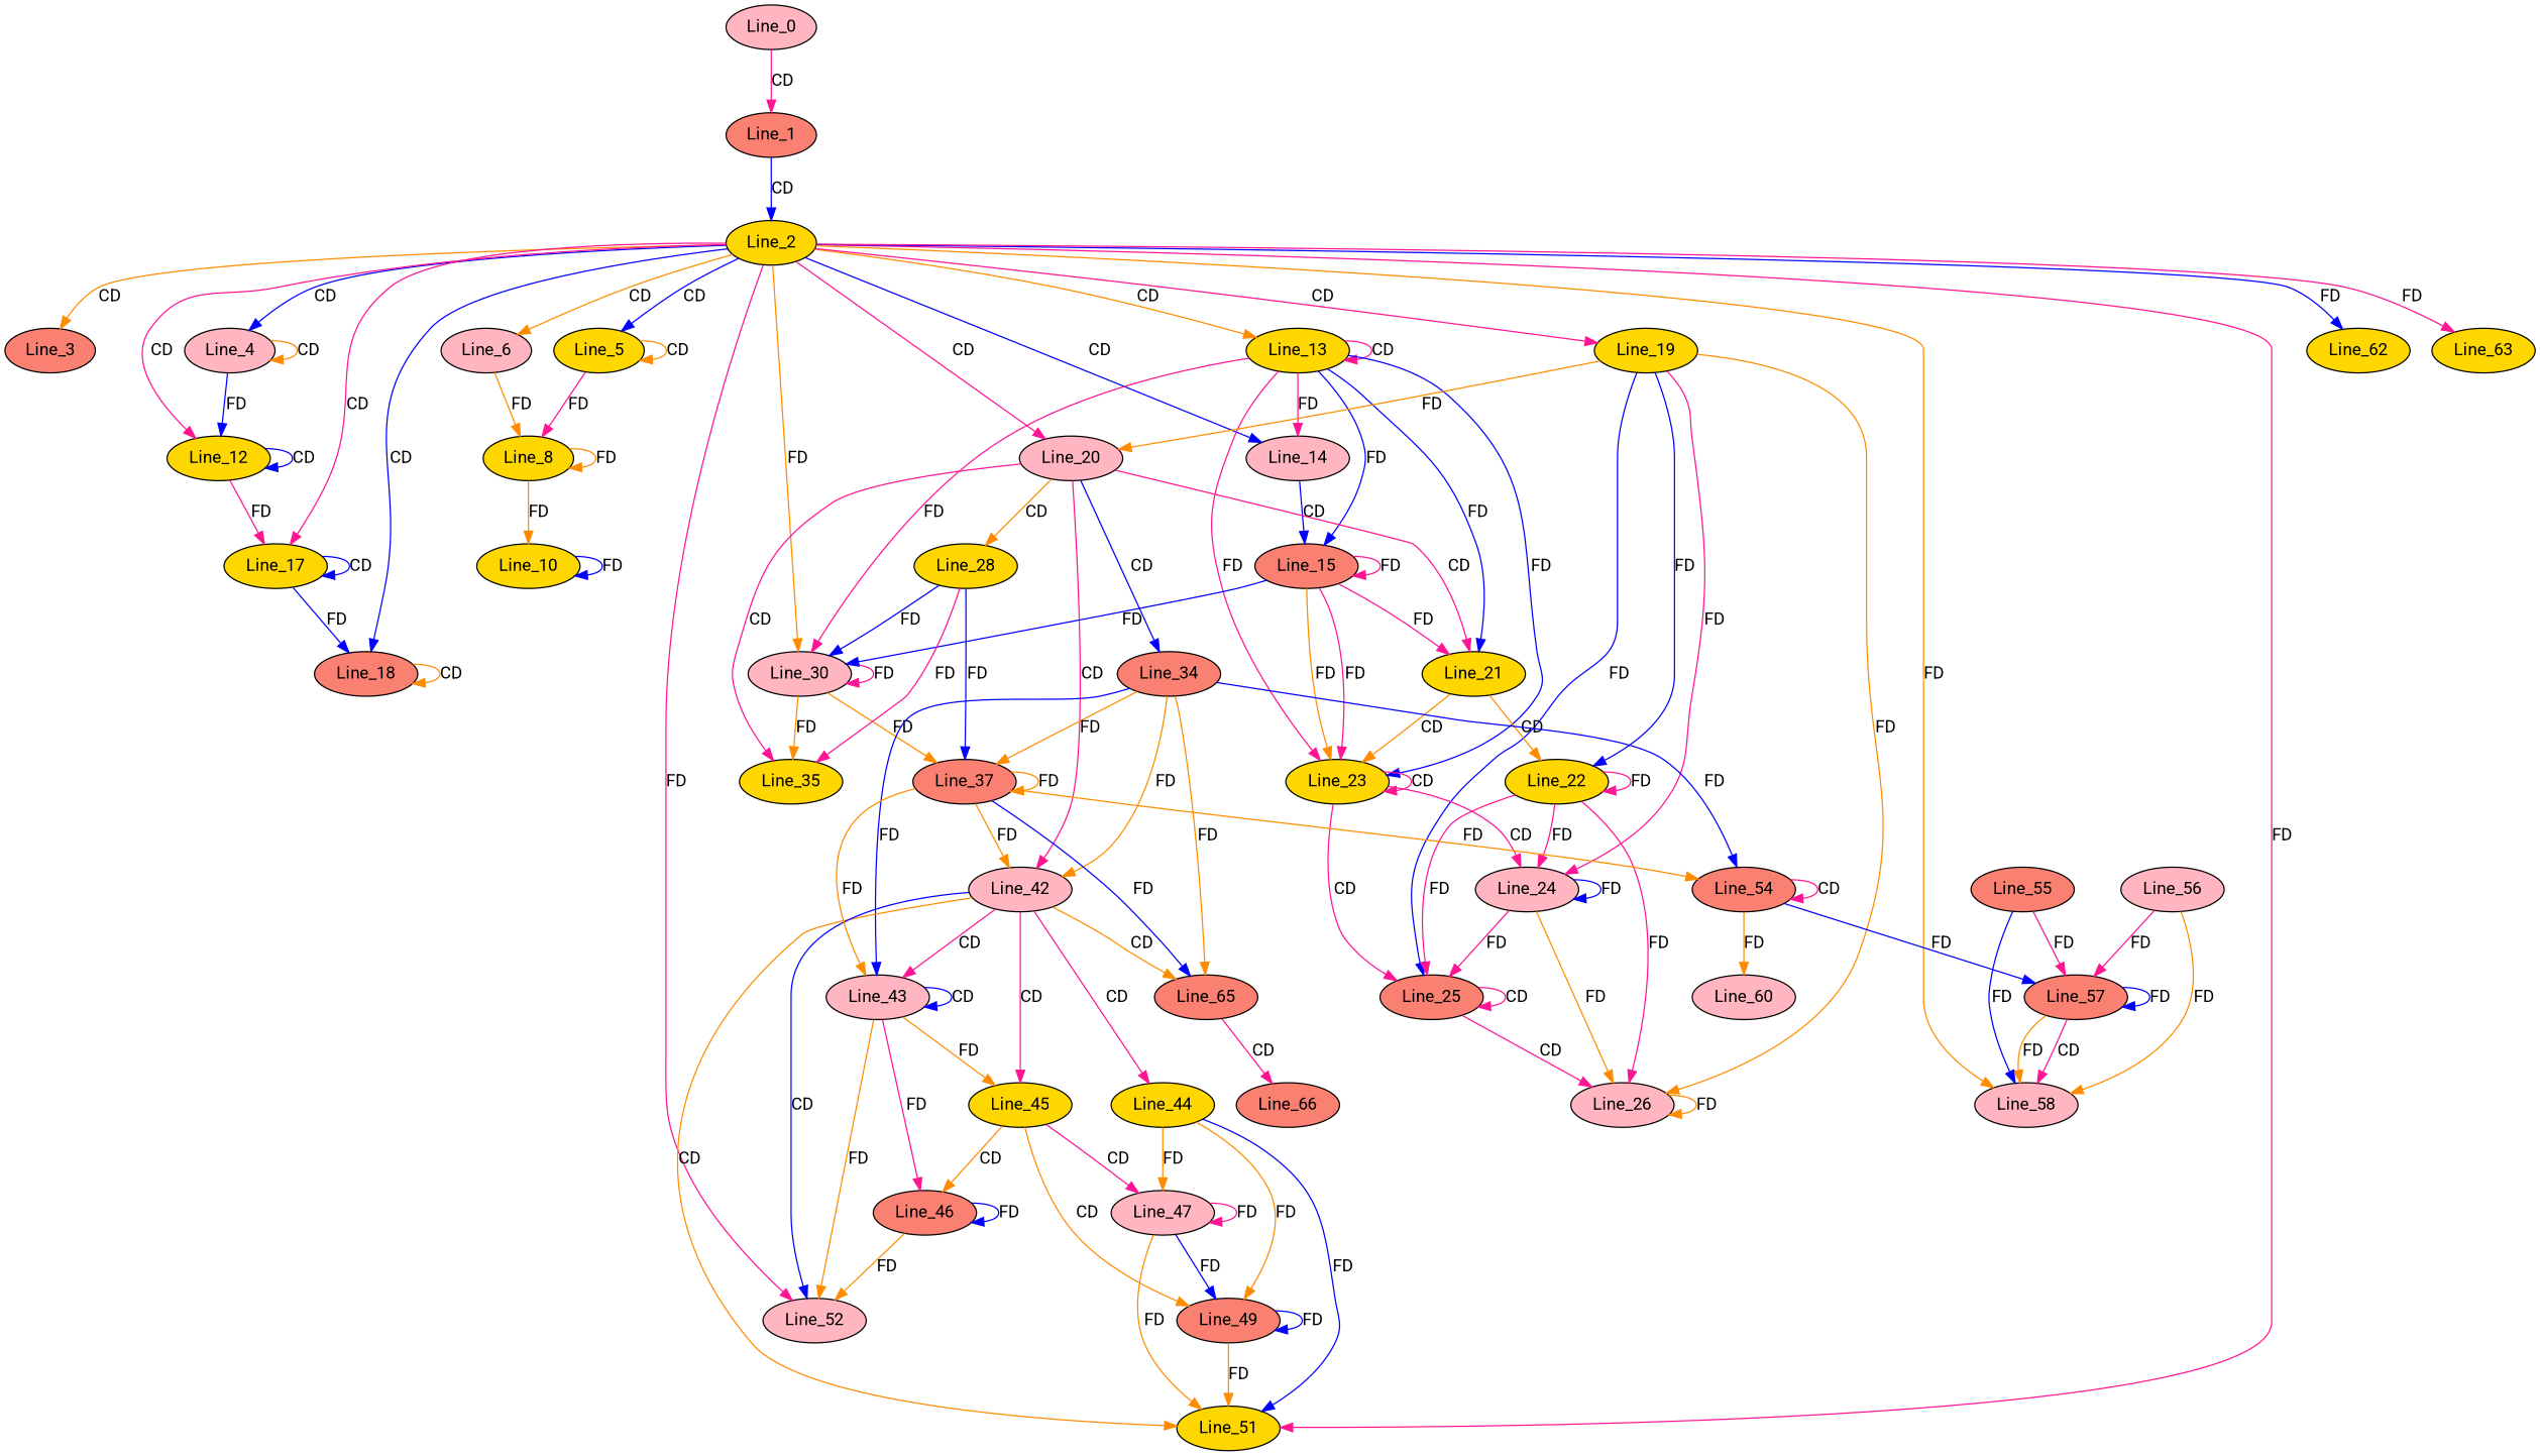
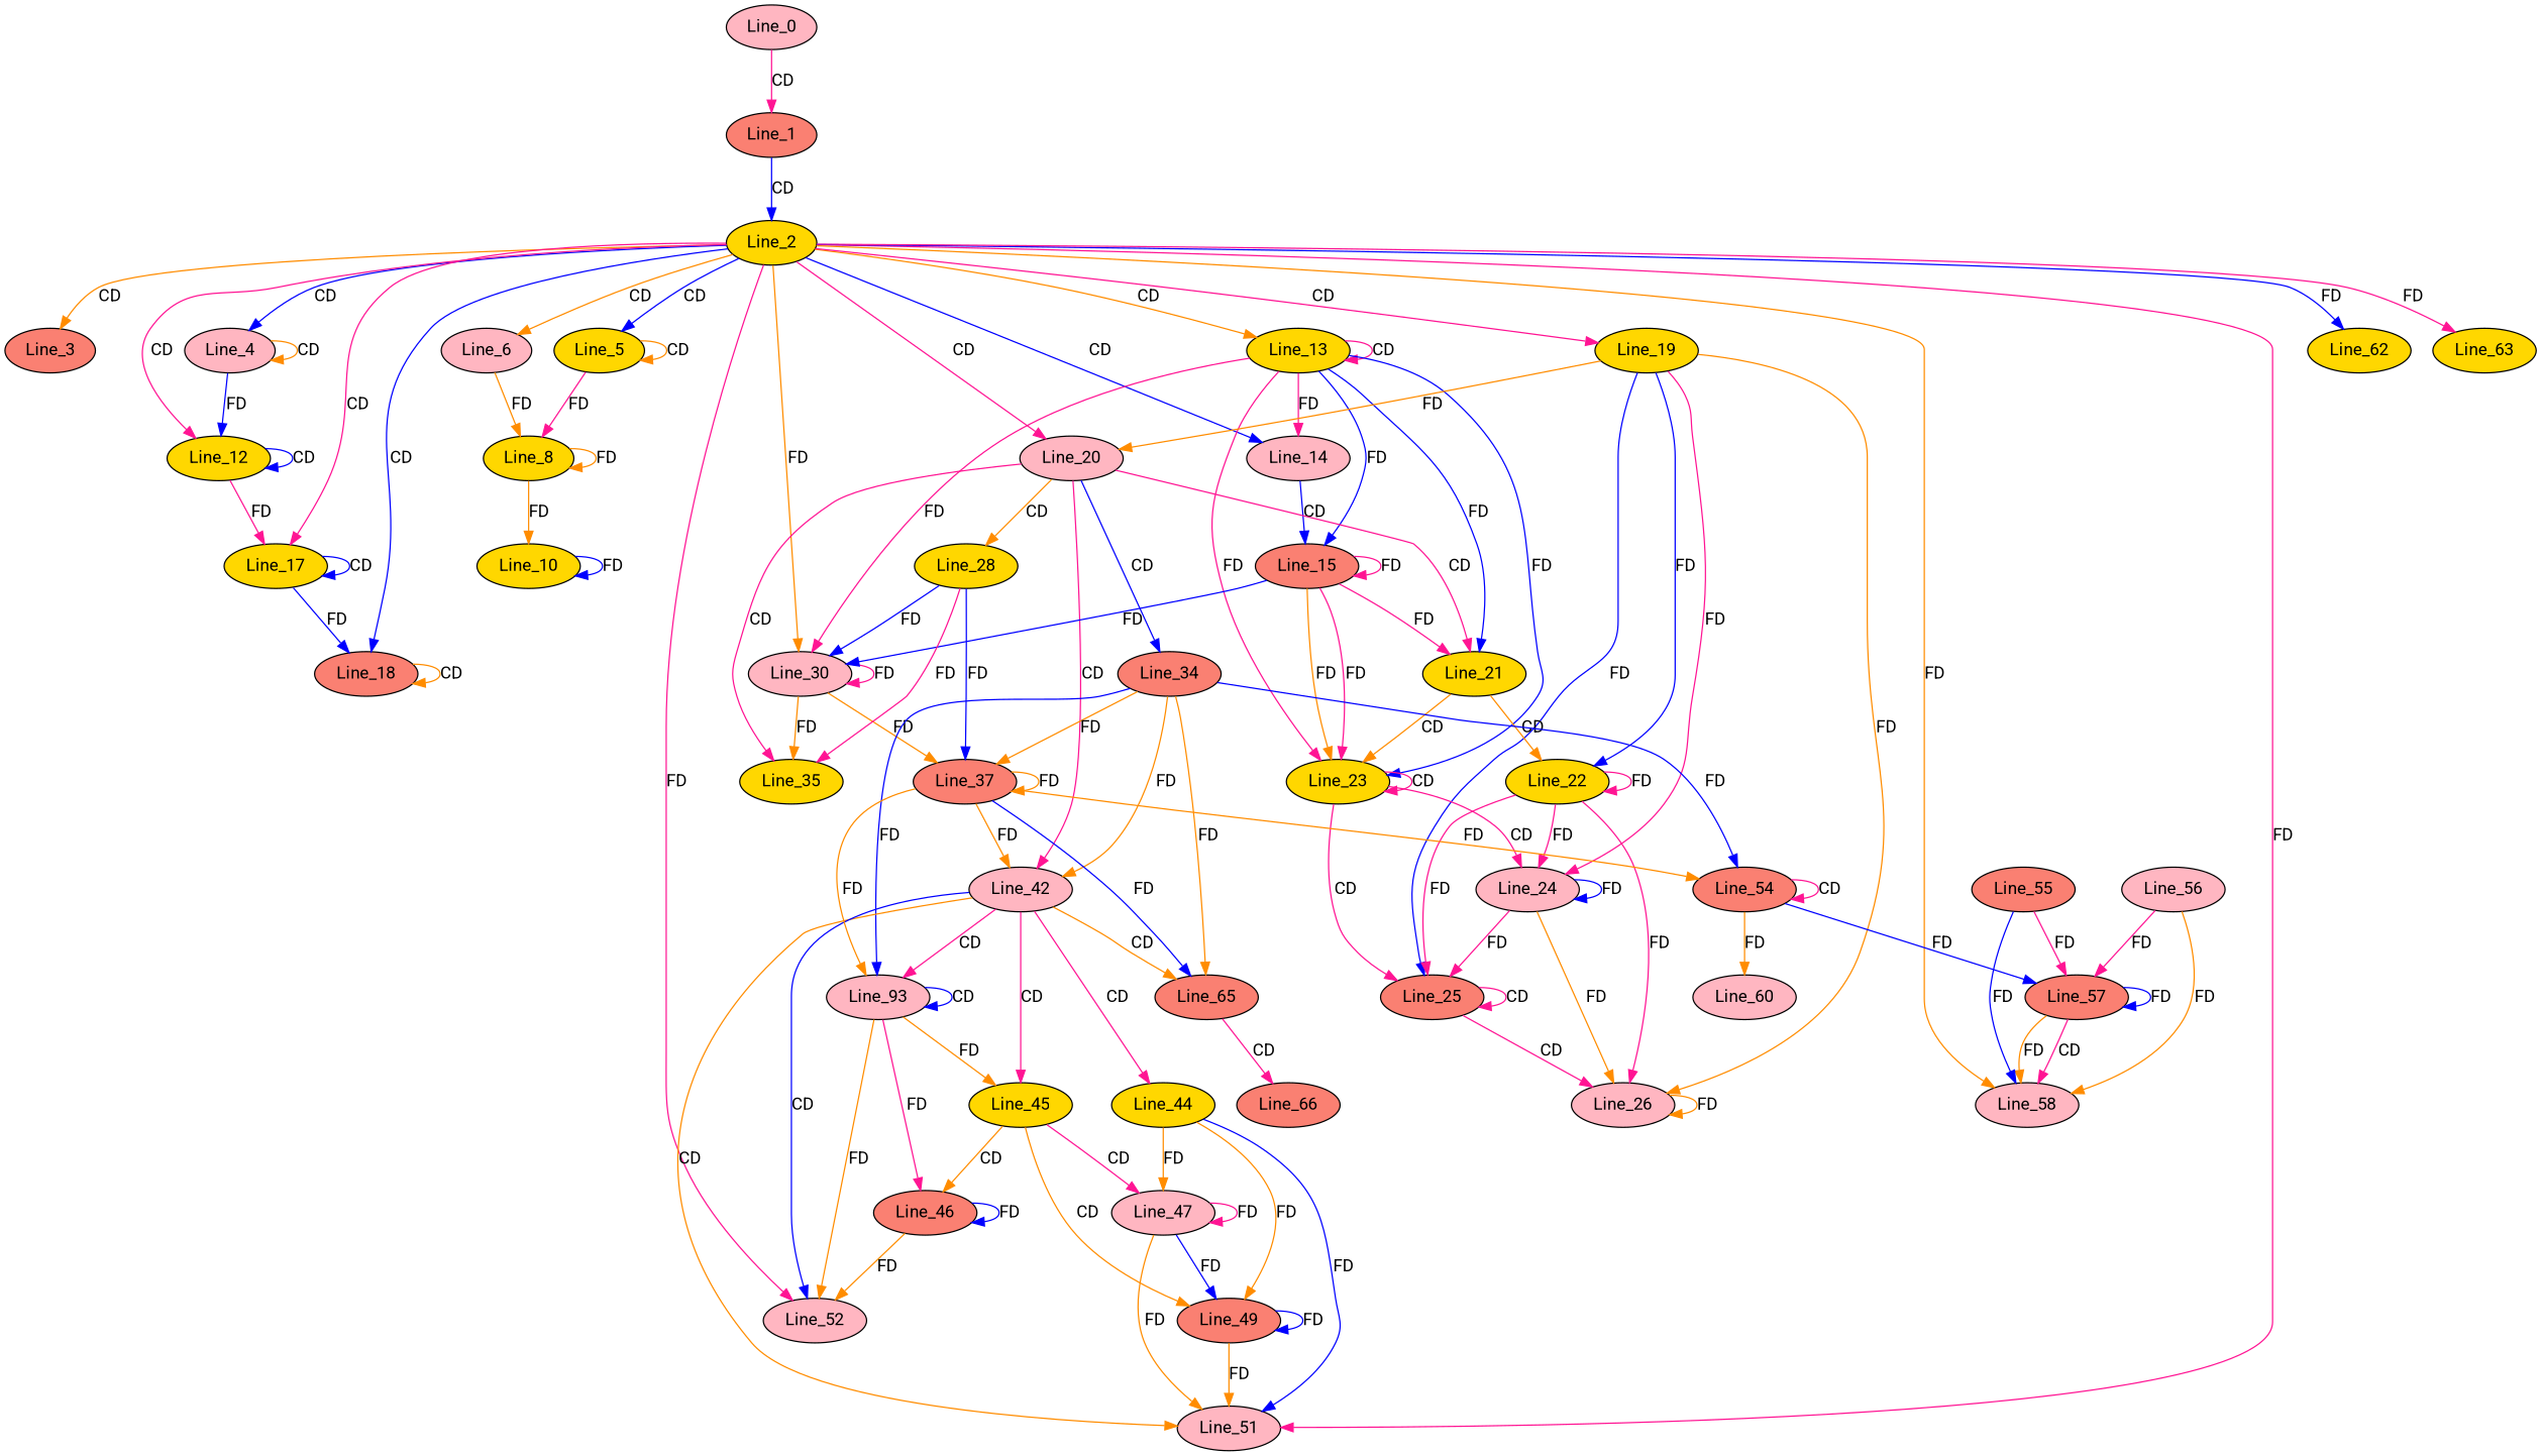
  digraph {
    fontname=Roboto
    node [fillcolor=gold fontname=Roboto style=filled]
    edge [color=deeppink fontname=Roboto]
    Line_0 [fillcolor=lightpink]
    Line_1 [fillcolor=salmon]
    Line_2
    Line_3 [fillcolor=salmon]
    Line_4 [fillcolor=lightpink]
    Line_5
    Line_6 [fillcolor=lightpink]
    Line_12
    Line_13
    Line_14 [fillcolor=lightpink]
    Line_17
    Line_18 [fillcolor=salmon]
    Line_19
    Line_20 [fillcolor=lightpink]
    Line_30 [fillcolor=lightpink]
-   Line_51
+   Line_51 [fillcolor=lightpink]
    Line_52 [fillcolor=lightpink]
    Line_58 [fillcolor=lightpink]
    Line_62
    Line_63
    Line_8
    Line_15 [fillcolor=salmon]
    Line_21
    Line_23
    Line_22
    Line_24 [fillcolor=lightpink]
    Line_25 [fillcolor=salmon]
    Line_26 [fillcolor=lightpink]
    Line_28
    Line_34 [fillcolor=salmon]
    Line_35
    Line_42 [fillcolor=lightpink]
    Line_37 [fillcolor=salmon]
    Line_10
-   Line_43 [fillcolor=lightpink]
+   Line_43 [fillcolor=lightpink label=Line_93]
    Line_54 [fillcolor=salmon]
    Line_65 [fillcolor=salmon]
    Line_44
    Line_45
    Line_46 [fillcolor=salmon]
    Line_57 [fillcolor=salmon]
    Line_60 [fillcolor=lightpink]
    Line_66 [fillcolor=salmon]
    Line_47 [fillcolor=lightpink]
    Line_49 [fillcolor=salmon]
    Line_56 [fillcolor=lightpink]
    Line_55 [fillcolor=salmon]
    Line_0 -> Line_1 [label=CD]
    Line_1 -> Line_2 [color=blue label=CD]
    Line_2 -> Line_3 [color=darkorange label=CD]
    Line_2 -> Line_4 [color=blue label=CD]
    Line_2 -> Line_5 [color=blue label=CD]
    Line_2 -> Line_6 [color=darkorange label=CD]
    Line_2 -> Line_12 [label=CD]
    Line_2 -> Line_13 [color=darkorange label=CD]
    Line_2 -> Line_14 [color=blue label=CD]
    Line_2 -> Line_17 [label=CD]
    Line_2 -> Line_18 [color=blue label=CD]
    Line_2 -> Line_19 [label=CD]
    Line_2 -> Line_20 [label=CD]
    Line_2 -> Line_30 [color=darkorange label=FD]
    Line_2 -> Line_51 [label=FD]
    Line_2 -> Line_52 [label=FD]
    Line_2 -> Line_58 [color=darkorange label=FD]
    Line_2 -> Line_62 [color=blue label=FD]
    Line_2 -> Line_63 [label=FD]
    Line_4 -> Line_4 [color=darkorange label=CD]
    Line_4 -> Line_12 [color=blue label=FD]
    Line_5 -> Line_5 [color=darkorange label=CD]
    Line_5 -> Line_8 [label=FD]
    Line_6 -> Line_8 [color=darkorange label=FD]
    Line_12 -> Line_12 [color=blue label=CD]
    Line_12 -> Line_17 [label=FD]
    Line_13 -> Line_13 [label=CD]
    Line_13 -> Line_14 [label=FD]
    Line_13 -> Line_30 [label=FD]
    Line_13 -> Line_15 [color=blue label=FD]
    Line_13 -> Line_21 [color=blue label=FD]
    Line_13 -> Line_23 [color=blue label=FD]
    Line_13 -> Line_23 [label=FD]
    Line_14 -> Line_15 [color=blue label=CD]
    Line_17 -> Line_17 [color=blue label=CD]
    Line_17 -> Line_18 [color=blue label=FD]
    Line_18 -> Line_18 [color=darkorange label=CD]
    Line_19 -> Line_20 [color=darkorange label=FD]
    Line_19 -> Line_22 [color=blue label=FD]
    Line_19 -> Line_24 [label=FD]
    Line_19 -> Line_25 [color=blue label=FD]
    Line_19 -> Line_26 [color=darkorange label=FD]
    Line_20 -> Line_21 [label=CD]
    Line_20 -> Line_28 [color=darkorange label=CD]
    Line_20 -> Line_34 [color=blue label=CD]
    Line_20 -> Line_35 [label=CD]
    Line_20 -> Line_42 [label=CD]
    Line_30 -> Line_30 [label=FD]
    Line_30 -> Line_35 [color=darkorange label=FD]
    Line_30 -> Line_37 [color=darkorange label=FD]
    Line_8 -> Line_8 [color=darkorange label=FD]
    Line_8 -> Line_10 [color=darkorange label=FD]
    Line_15 -> Line_30 [color=blue label=FD]
    Line_15 -> Line_15 [label=FD]
    Line_15 -> Line_21 [label=FD]
    Line_15 -> Line_23 [label=FD]
    Line_15 -> Line_23 [color=darkorange label=FD]
    Line_21 -> Line_23 [color=darkorange label=CD]
    Line_21 -> Line_22 [color=darkorange label=CD]
    Line_23 -> Line_23 [label=CD]
    Line_23 -> Line_24 [label=CD]
    Line_23 -> Line_25 [label=CD]
    Line_22 -> Line_22 [label=FD]
    Line_22 -> Line_24 [label=FD]
    Line_22 -> Line_25 [label=FD]
    Line_22 -> Line_26 [label=FD]
    Line_24 -> Line_24 [color=blue label=FD]
    Line_24 -> Line_25 [label=FD]
    Line_24 -> Line_26 [color=darkorange label=FD]
    Line_25 -> Line_25 [label=CD]
    Line_25 -> Line_26 [label=CD]
    Line_26 -> Line_26 [color=darkorange label=FD]
    Line_28 -> Line_30 [color=blue label=FD]
    Line_28 -> Line_35 [label=FD]
    Line_28 -> Line_37 [color=blue label=FD]
    Line_34 -> Line_42 [color=darkorange label=FD]
    Line_34 -> Line_37 [color=darkorange label=FD]
    Line_34 -> Line_43 [color=blue label=FD]
    Line_34 -> Line_54 [color=blue label=FD]
    Line_34 -> Line_65 [color=darkorange label=FD]
    Line_42 -> Line_51 [color=darkorange label=CD]
    Line_42 -> Line_52 [color=blue label=CD]
    Line_42 -> Line_43 [label=CD]
    Line_42 -> Line_65 [color=darkorange label=CD]
    Line_42 -> Line_44 [label=CD]
    Line_42 -> Line_45 [label=CD]
    Line_37 -> Line_42 [color=darkorange label=FD]
    Line_37 -> Line_37 [color=darkorange label=FD]
    Line_37 -> Line_43 [color=darkorange label=FD]
    Line_37 -> Line_54 [color=darkorange label=FD]
    Line_37 -> Line_65 [color=blue label=FD]
    Line_10 -> Line_10 [color=blue label=FD]
    Line_43 -> Line_52 [color=darkorange label=FD]
    Line_43 -> Line_43 [color=blue label=CD]
    Line_43 -> Line_45 [color=darkorange label=FD]
    Line_43 -> Line_46 [label=FD]
    Line_54 -> Line_54 [label=CD]
    Line_54 -> Line_57 [color=blue label=FD]
    Line_54 -> Line_60 [color=darkorange label=FD]
    Line_65 -> Line_66 [label=CD]
    Line_44 -> Line_51 [color=blue label=FD]
    Line_44 -> Line_47 [color=darkorange label=FD]
    Line_44 -> Line_49 [color=darkorange label=FD]
    Line_45 -> Line_46 [color=darkorange label=CD]
    Line_45 -> Line_47 [label=CD]
    Line_45 -> Line_49 [color=darkorange label=CD]
    Line_46 -> Line_52 [color=darkorange label=FD]
    Line_46 -> Line_46 [color=blue label=FD]
    Line_57 -> Line_58 [label=CD]
    Line_57 -> Line_58 [color=darkorange label=FD]
    Line_57 -> Line_57 [color=blue label=FD]
    Line_47 -> Line_51 [color=darkorange label=FD]
    Line_47 -> Line_47 [label=FD]
    Line_47 -> Line_49 [color=blue label=FD]
    Line_49 -> Line_51 [color=darkorange label=FD]
    Line_49 -> Line_49 [color=blue label=FD]
    Line_56 -> Line_58 [color=darkorange label=FD]
    Line_56 -> Line_57 [label=FD]
    Line_55 -> Line_58 [color=blue label=FD]
    Line_55 -> Line_57 [label=FD]
  }
